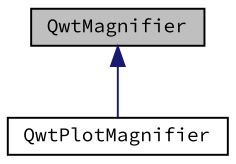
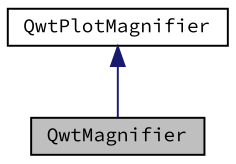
  digraph {
    fontname="Source Code Pro"
    node [color=black fontname="Source Code Pro" fontsize=10 shape=record style=filled]
    n1 [fillcolor=grey75 fontcolor=black height=0.2 label=QwtMagnifier width=0.4]
    n2 [fillcolor=white height=0.2 label=QwtPlotMagnifier width=0.4]
-   n1 -> n2 [color=midnightblue dir=back fontname="Source Code Pro" fontsize=10 labelfontname=FreeSans labelfontsize=10 style=solid]
+   n2 -> n1 [color=midnightblue dir=back fontname="Source Code Pro" fontsize=10 labelfontname=FreeSans labelfontsize=10 style=solid]
  }
